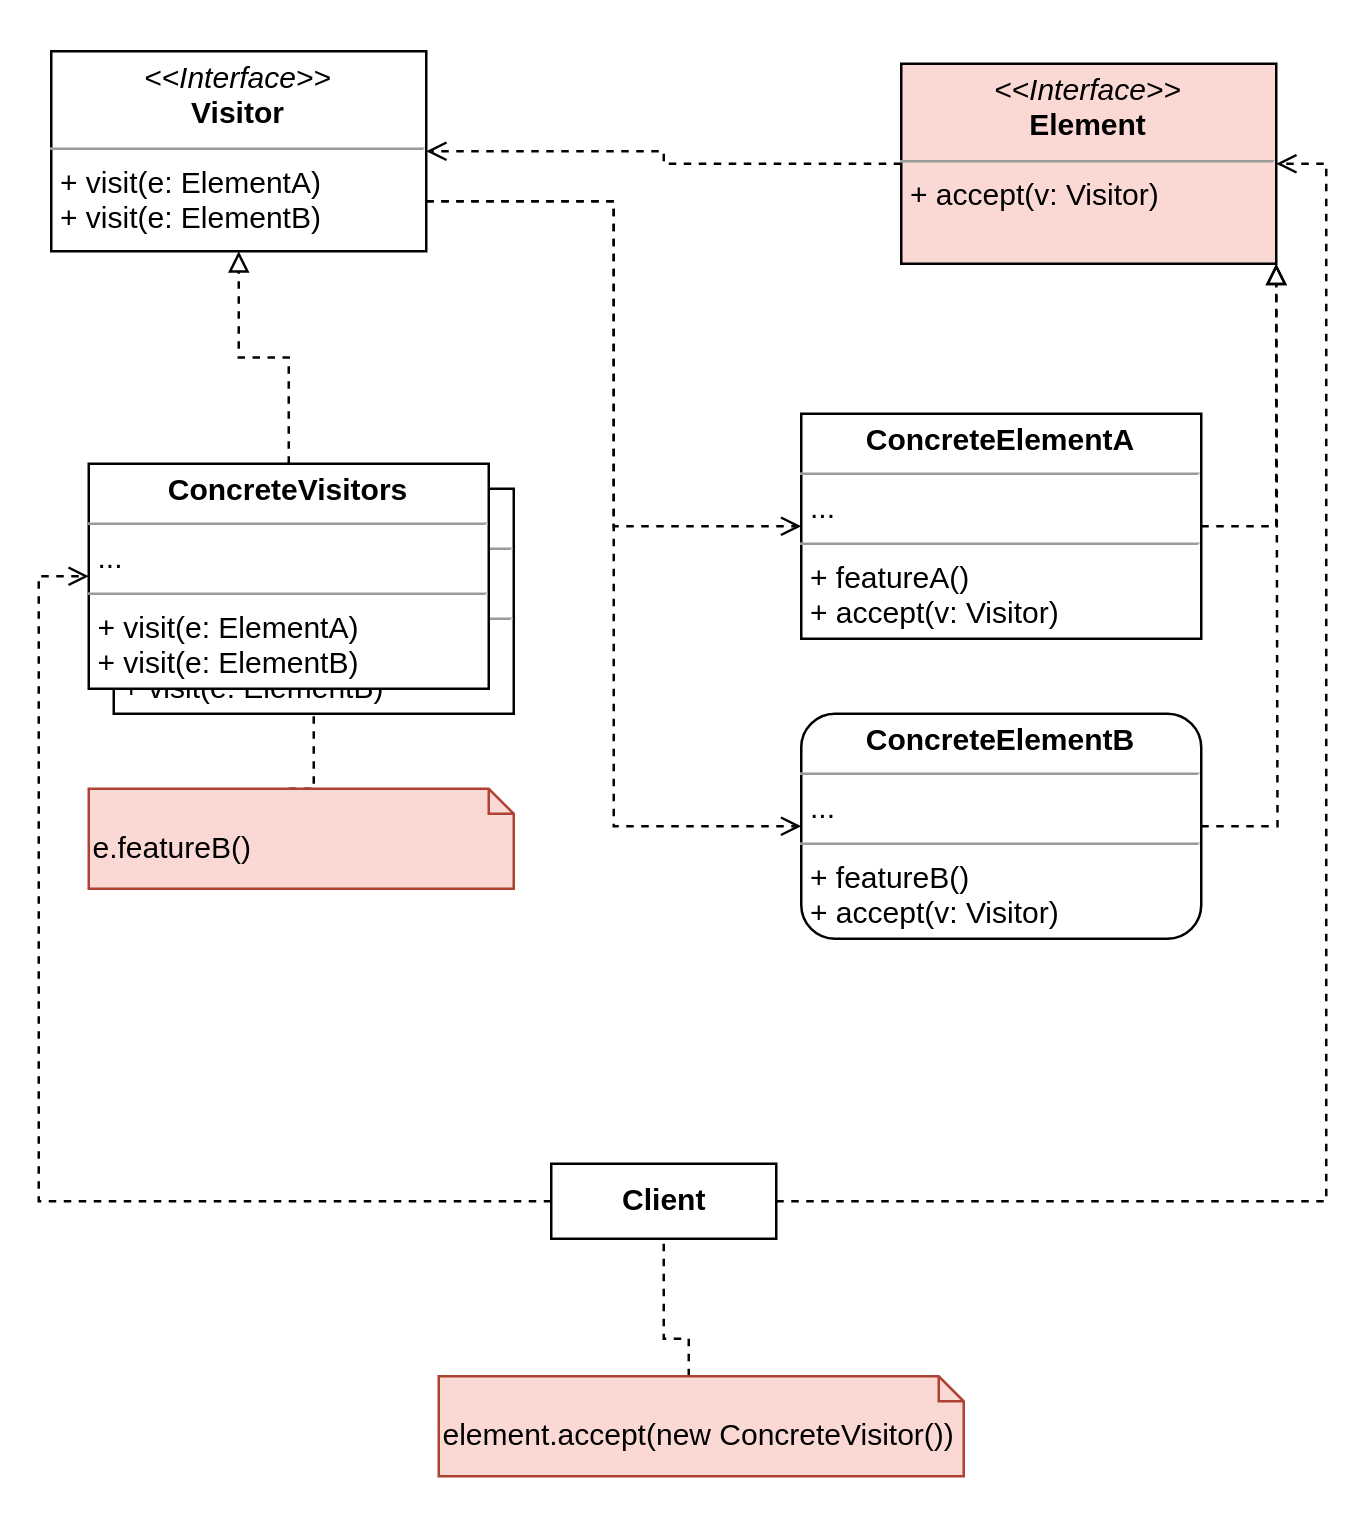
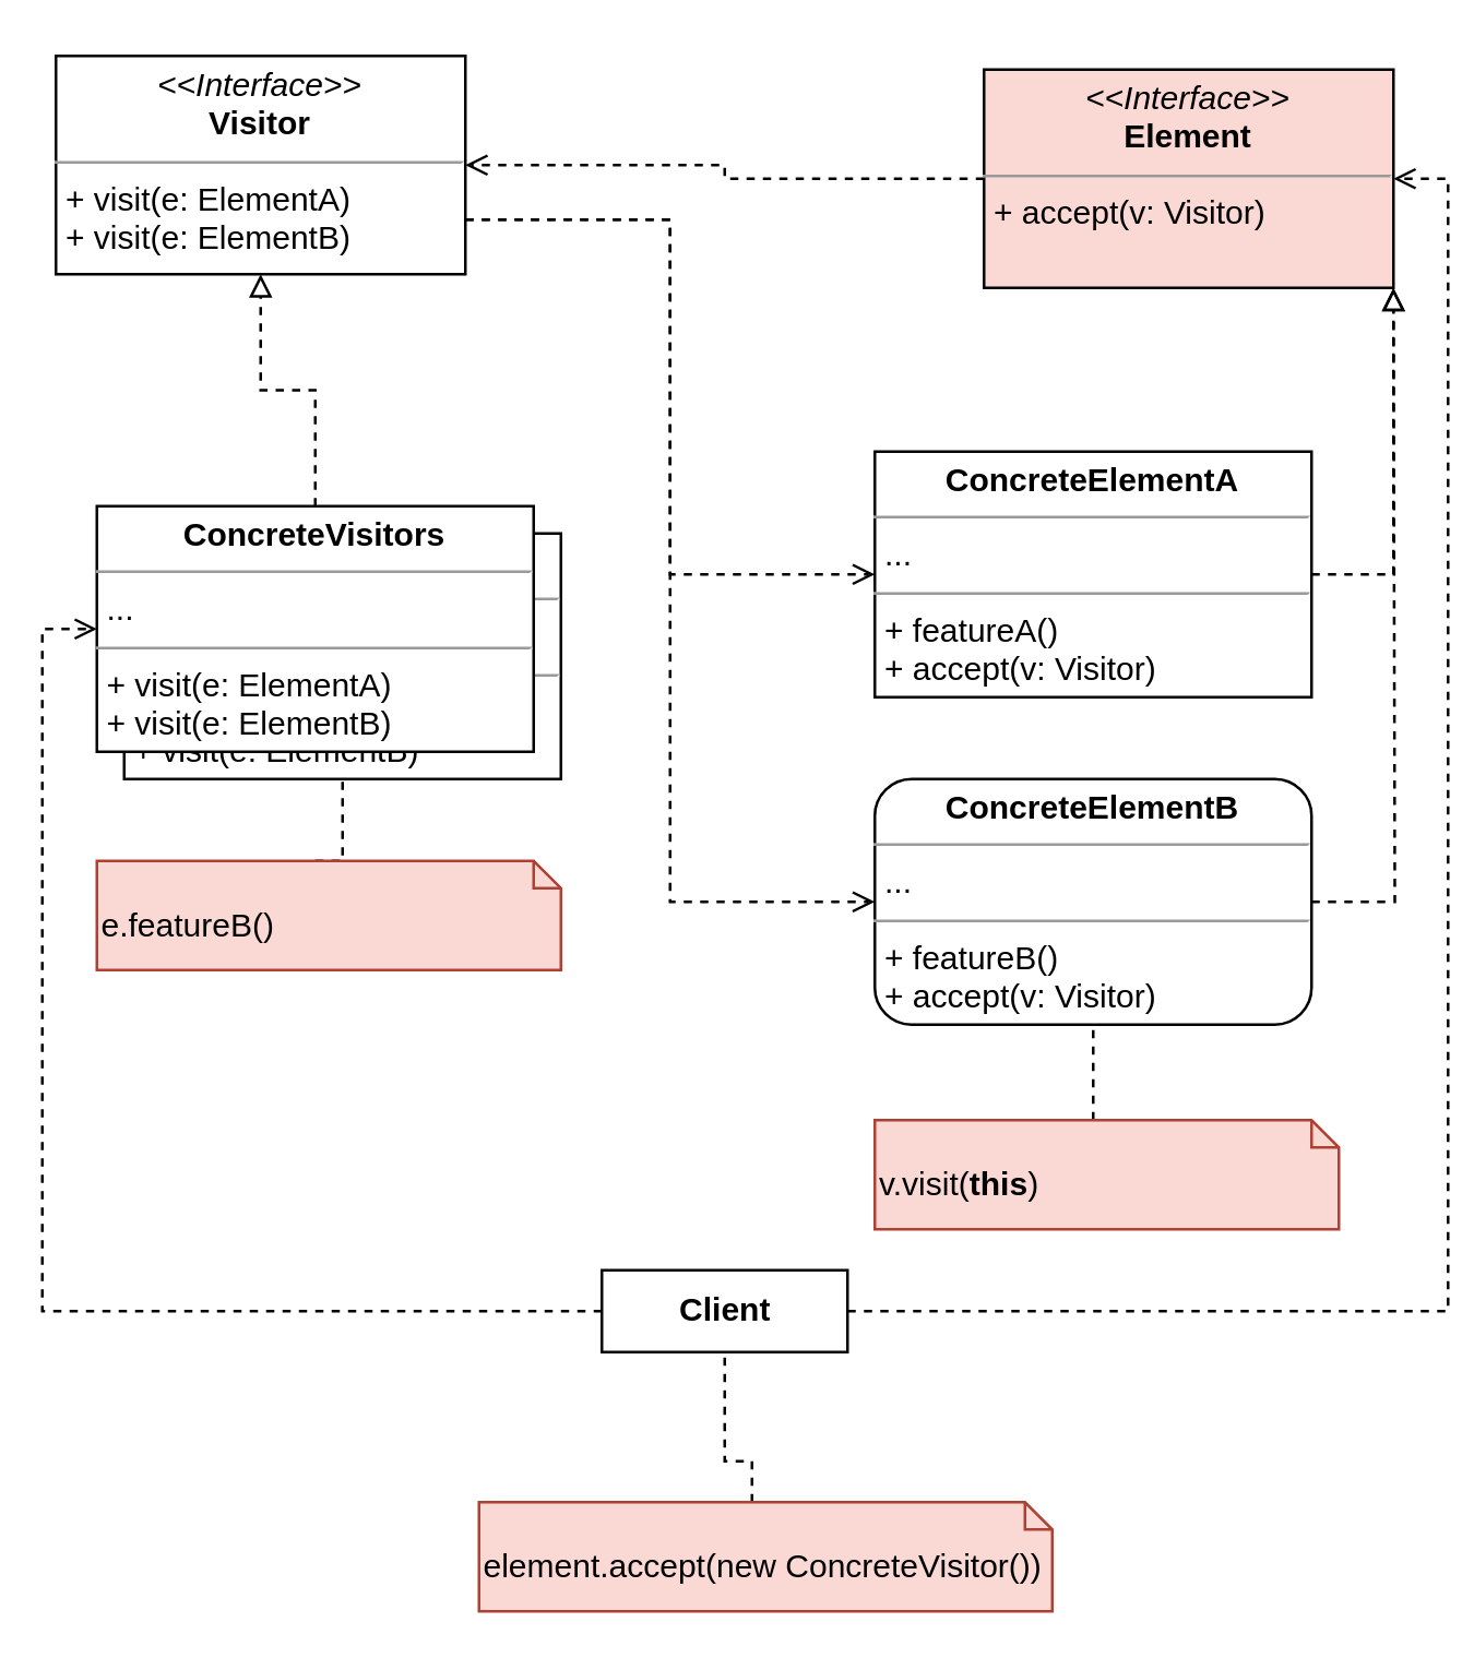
  <mxCell id="0" />
  <mxCell id="1" parent="0" />
  <mxCell id="2" style="edgeStyle=orthogonalEdgeStyle;rounded=0;orthogonalLoop=1;jettySize=auto;html=1;exitX=1;exitY=0.75;exitDx=0;exitDy=0;entryX=0;entryY=0.5;entryDx=0;entryDy=0;dashed=1;endArrow=open;endFill=0;" edge="1" parent="1" source="4" target="8"><mxGeometry relative="1" as="geometry" /></mxCell>
  <mxCell id="3" style="edgeStyle=orthogonalEdgeStyle;rounded=0;orthogonalLoop=1;jettySize=auto;html=1;exitX=1;exitY=0.75;exitDx=0;exitDy=0;entryX=0;entryY=0.5;entryDx=0;entryDy=0;dashed=1;endArrow=open;endFill=0;" edge="1" parent="1" source="4" target="10"><mxGeometry relative="1" as="geometry" /></mxCell>
  <mxCell id="4" value="&lt;p style=&quot;margin:0px;margin-top:4px;text-align:center;&quot;&gt;&lt;i&gt;&amp;lt;&amp;lt;Interface&amp;gt;&amp;gt;&lt;/i&gt;&lt;br&gt;&lt;b&gt;Visitor&lt;/b&gt;&lt;/p&gt;&lt;hr size=&quot;1&quot;&gt;&lt;p style=&quot;margin:0px;margin-left:4px;&quot;&gt;&lt;span style=&quot;background-color: initial;&quot;&gt;+ visit(e: ElementA)&lt;/span&gt;&lt;br&gt;&lt;/p&gt;&lt;p style=&quot;margin:0px;margin-left:4px;&quot;&gt;+ visit(e: ElementB)&lt;/p&gt;" style="verticalAlign=top;align=left;overflow=fill;fontSize=12;fontFamily=Helvetica;html=1;" vertex="1" parent="1"><mxGeometry x="20" y="20" width="150" height="80" as="geometry" /></mxCell>
  <mxCell id="5" style="edgeStyle=orthogonalEdgeStyle;rounded=0;orthogonalLoop=1;jettySize=auto;html=1;exitX=0;exitY=0.5;exitDx=0;exitDy=0;dashed=1;endArrow=open;endFill=0;" edge="1" parent="1" source="6" target="4"><mxGeometry relative="1" as="geometry" /></mxCell>
  <mxCell id="6" value="&lt;p style=&quot;margin:0px;margin-top:4px;text-align:center;&quot;&gt;&lt;i&gt;&amp;lt;&amp;lt;Interface&amp;gt;&amp;gt;&lt;/i&gt;&lt;br&gt;&lt;b&gt;Element&lt;/b&gt;&lt;/p&gt;&lt;hr size=&quot;1&quot;&gt;&lt;p style=&quot;margin:0px;margin-left:4px;&quot;&gt;&lt;span style=&quot;background-color: initial;&quot;&gt;+ accept(v: Visitor)&lt;/span&gt;&lt;br&gt;&lt;/p&gt;&lt;p style=&quot;margin:0px;margin-left:4px;&quot;&gt;&lt;br&gt;&lt;/p&gt;" style="verticalAlign=top;align=left;overflow=fill;fontSize=12;fontFamily=Helvetica;html=1;fillColor=#fad9d5;" vertex="1" parent="1"><mxGeometry x="360" y="25" width="150" height="80" as="geometry" /></mxCell>
  <mxCell id="7" style="edgeStyle=orthogonalEdgeStyle;rounded=0;orthogonalLoop=1;jettySize=auto;html=1;exitX=1;exitY=0.5;exitDx=0;exitDy=0;entryX=1;entryY=1;entryDx=0;entryDy=0;dashed=1;endArrow=block;endFill=0;" edge="1" parent="1" source="8" target="6"><mxGeometry relative="1" as="geometry" /></mxCell>
  <mxCell id="8" value="&lt;p style=&quot;margin:0px;margin-top:4px;text-align:center;&quot;&gt;&lt;b&gt;ConcreteElementA&lt;/b&gt;&lt;/p&gt;&lt;hr size=&quot;1&quot;&gt;&lt;p style=&quot;margin:0px;margin-left:4px;&quot;&gt;...&lt;/p&gt;&lt;hr size=&quot;1&quot;&gt;&lt;p style=&quot;margin:0px;margin-left:4px;&quot;&gt;+ featureA()&lt;/p&gt;&lt;p style=&quot;margin:0px;margin-left:4px;&quot;&gt;+ accept(v: Visitor)&lt;br&gt;&lt;/p&gt;" style="verticalAlign=top;align=left;overflow=fill;fontSize=12;fontFamily=Helvetica;html=1;" vertex="1" parent="1"><mxGeometry x="320" y="165" width="160" height="90" as="geometry" /></mxCell>
  <mxCell id="9" style="edgeStyle=orthogonalEdgeStyle;rounded=0;orthogonalLoop=1;jettySize=auto;html=1;exitX=1;exitY=0.5;exitDx=0;exitDy=0;dashed=1;endArrow=block;endFill=0;" edge="1" parent="1" source="10"><mxGeometry relative="1" as="geometry"><mxPoint x="510" y="105" as="targetPoint" /></mxGeometry></mxCell>
  <mxCell id="10" value="&lt;p style=&quot;margin:0px;margin-top:4px;text-align:center;&quot;&gt;&lt;b&gt;ConcreteElementB&lt;/b&gt;&lt;/p&gt;&lt;hr size=&quot;1&quot;&gt;&lt;p style=&quot;margin:0px;margin-left:4px;&quot;&gt;...&lt;/p&gt;&lt;hr size=&quot;1&quot;&gt;&lt;p style=&quot;margin:0px;margin-left:4px;&quot;&gt;+ featureB()&lt;/p&gt;&lt;p style=&quot;margin:0px;margin-left:4px;&quot;&gt;+ accept(v: Visitor)&lt;br&gt;&lt;/p&gt;" style="verticalAlign=top;align=left;overflow=fill;fontSize=12;fontFamily=Helvetica;html=1;rounded=1;" vertex="1" parent="1"><mxGeometry x="320" y="285" width="160" height="90" as="geometry" /></mxCell>
  <mxCell id="11" value="" style="group" vertex="1" connectable="0" parent="1"><mxGeometry x="35" y="185" width="170" height="100" as="geometry" /></mxCell>
  <mxCell id="12" value="&lt;p style=&quot;margin:0px;margin-top:4px;text-align:center;&quot;&gt;&lt;b&gt;ConcreteVisitors&lt;/b&gt;&lt;/p&gt;&lt;hr size=&quot;1&quot;&gt;&lt;p style=&quot;margin:0px;margin-left:4px;&quot;&gt;...&lt;/p&gt;&lt;hr size=&quot;1&quot;&gt;&lt;p style=&quot;margin:0px;margin-left:4px;&quot;&gt;+ visit(e: ElementA)&lt;/p&gt;&lt;p style=&quot;margin:0px;margin-left:4px;&quot;&gt;+ visit(e: ElementB)&lt;br&gt;&lt;/p&gt;" style="verticalAlign=top;align=left;overflow=fill;fontSize=12;fontFamily=Helvetica;html=1;" vertex="1" parent="11"><mxGeometry x="10" y="10" width="160" height="90" as="geometry" /></mxCell>
  <mxCell id="13" value="&lt;p style=&quot;margin:0px;margin-top:4px;text-align:center;&quot;&gt;&lt;b&gt;ConcreteVisitors&lt;/b&gt;&lt;/p&gt;&lt;hr size=&quot;1&quot;&gt;&lt;p style=&quot;margin:0px;margin-left:4px;&quot;&gt;...&lt;/p&gt;&lt;hr size=&quot;1&quot;&gt;&lt;p style=&quot;margin:0px;margin-left:4px;&quot;&gt;+ visit(e: ElementA)&lt;/p&gt;&lt;p style=&quot;margin:0px;margin-left:4px;&quot;&gt;+ visit(e: ElementB)&lt;br&gt;&lt;/p&gt;" style="verticalAlign=top;align=left;overflow=fill;fontSize=12;fontFamily=Helvetica;html=1;" vertex="1" parent="11"><mxGeometry width="160" height="90" as="geometry" /></mxCell>
  <mxCell id="14" style="edgeStyle=orthogonalEdgeStyle;rounded=0;orthogonalLoop=1;jettySize=auto;html=1;exitX=0;exitY=0.5;exitDx=0;exitDy=0;entryX=0;entryY=0.5;entryDx=0;entryDy=0;dashed=1;endArrow=open;endFill=0;" edge="1" parent="1" source="16" target="13"><mxGeometry relative="1" as="geometry" /></mxCell>
  <mxCell id="15" style="edgeStyle=orthogonalEdgeStyle;rounded=0;orthogonalLoop=1;jettySize=auto;html=1;exitX=1;exitY=0.5;exitDx=0;exitDy=0;entryX=1;entryY=0.5;entryDx=0;entryDy=0;dashed=1;endArrow=open;endFill=0;" edge="1" parent="1" source="16" target="6"><mxGeometry relative="1" as="geometry" /></mxCell>
  <mxCell id="16" value="&lt;b&gt;Client&lt;/b&gt;" style="html=1;" vertex="1" parent="1"><mxGeometry x="220" y="465" width="90" height="30" as="geometry" /></mxCell>
  <mxCell id="17" style="edgeStyle=orthogonalEdgeStyle;rounded=0;orthogonalLoop=1;jettySize=auto;html=1;exitX=0.5;exitY=0;exitDx=0;exitDy=0;entryX=0.5;entryY=1;entryDx=0;entryDy=0;dashed=1;endArrow=block;endFill=0;" edge="1" parent="1" source="13" target="4"><mxGeometry relative="1" as="geometry" /></mxCell>
  <mxCell id="18" style="edgeStyle=orthogonalEdgeStyle;rounded=0;orthogonalLoop=1;jettySize=auto;html=1;exitX=0;exitY=0;exitDx=80;exitDy=0;exitPerimeter=0;entryX=0.5;entryY=1;entryDx=0;entryDy=0;dashed=1;endArrow=none;endFill=0;" edge="1" parent="1" source="19" target="12"><mxGeometry relative="1" as="geometry" /></mxCell>
  <mxCell id="19" value="e.featureB()" style="shape=note2;boundedLbl=1;whiteSpace=wrap;html=1;size=10;verticalAlign=top;align=left;fillColor=#fad9d5;strokeColor=#ae4132;" vertex="1" parent="1"><mxGeometry x="35" y="315" width="170" height="40" as="geometry" /></mxCell>
  <mxCell id="20" style="edgeStyle=orthogonalEdgeStyle;rounded=0;orthogonalLoop=1;jettySize=auto;html=1;exitX=0;exitY=0;exitDx=100;exitDy=0;exitPerimeter=0;entryX=0.5;entryY=1;entryDx=0;entryDy=0;dashed=1;endArrow=none;endFill=0;" edge="1" parent="1" source="21" target="16"><mxGeometry relative="1" as="geometry"><Array as="points"><mxPoint x="265" y="535" /></Array></mxGeometry></mxCell>
  <mxCell id="21" value="element.accept(new ConcreteVisitor())" style="shape=note2;boundedLbl=1;whiteSpace=wrap;html=1;size=10;verticalAlign=top;align=left;fillColor=#fad9d5;strokeColor=#ae4132;" vertex="1" parent="1"><mxGeometry x="175" y="550" width="210" height="40" as="geometry" /></mxCell>
+ <mxCell id="22" style="edgeStyle=orthogonalEdgeStyle;rounded=0;orthogonalLoop=1;jettySize=auto;html=1;exitX=0;exitY=0;exitDx=80;exitDy=0;exitPerimeter=0;entryX=0.5;entryY=1;entryDx=0;entryDy=0;dashed=1;endArrow=none;endFill=0;" edge="1" parent="1" source="23" target="10"><mxGeometry relative="1" as="geometry" /></mxCell>
+ <mxCell id="23" value="v.visit(&lt;b&gt;this&lt;/b&gt;)" style="shape=note2;boundedLbl=1;whiteSpace=wrap;html=1;size=10;verticalAlign=top;align=left;fillColor=#fad9d5;strokeColor=#ae4132;" vertex="1" parent="1"><mxGeometry x="320" y="410" width="170" height="40" as="geometry" /></mxCell>
